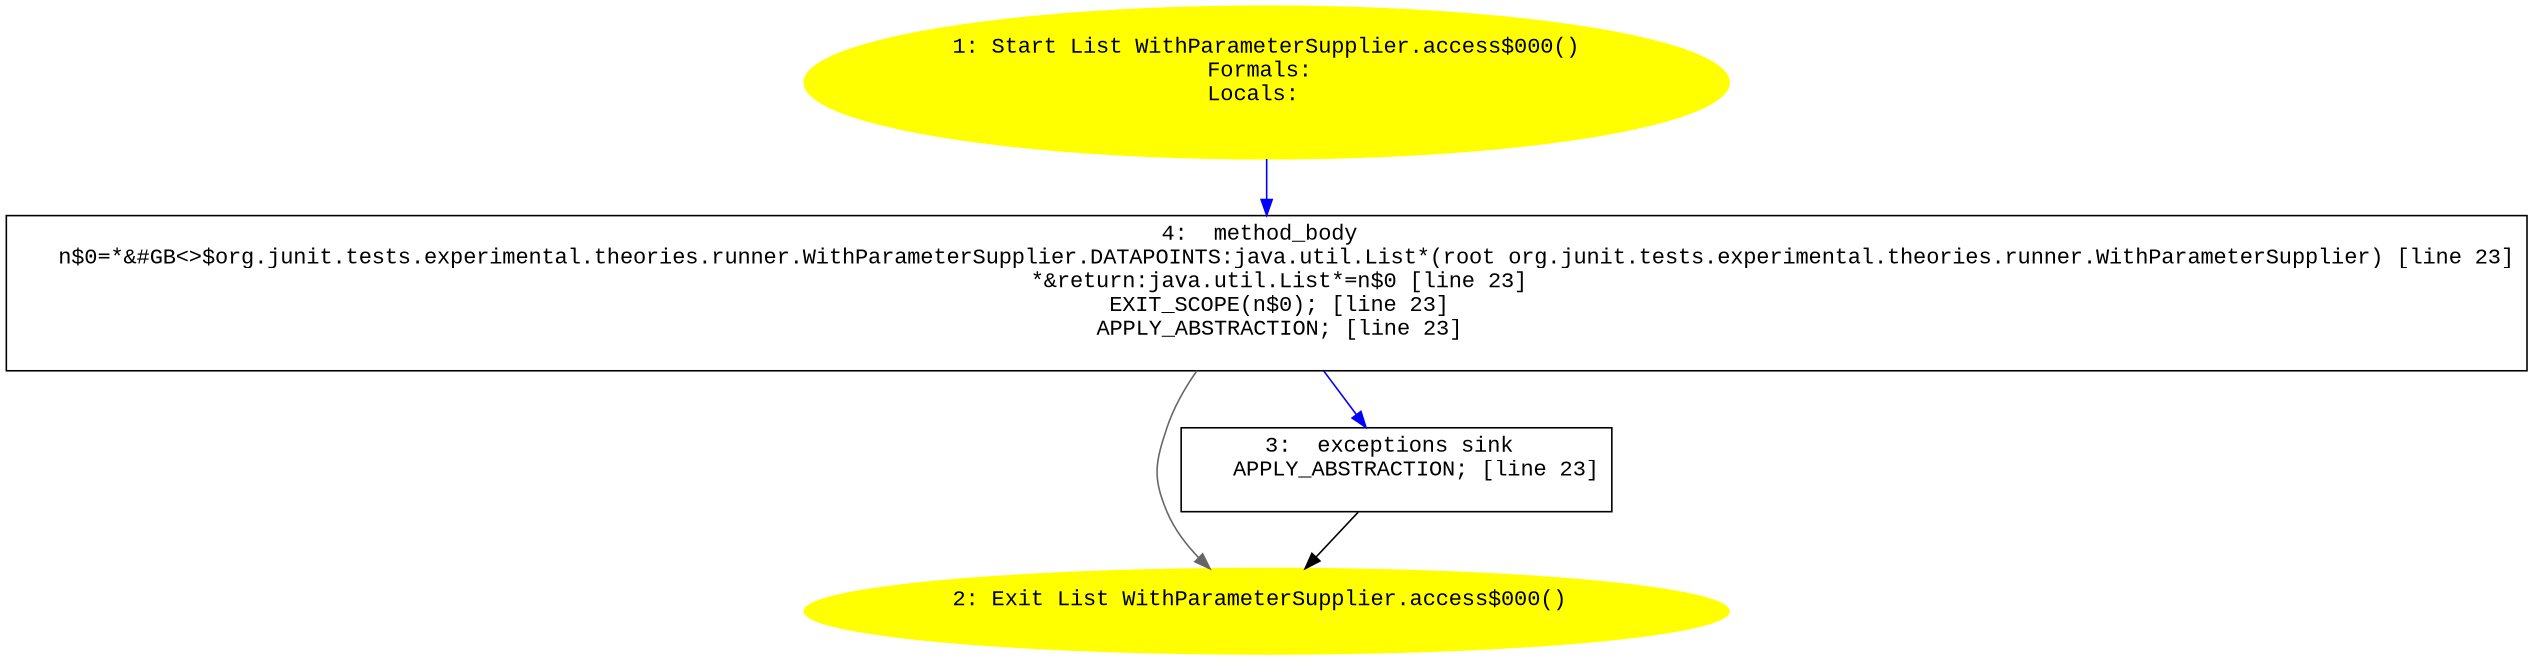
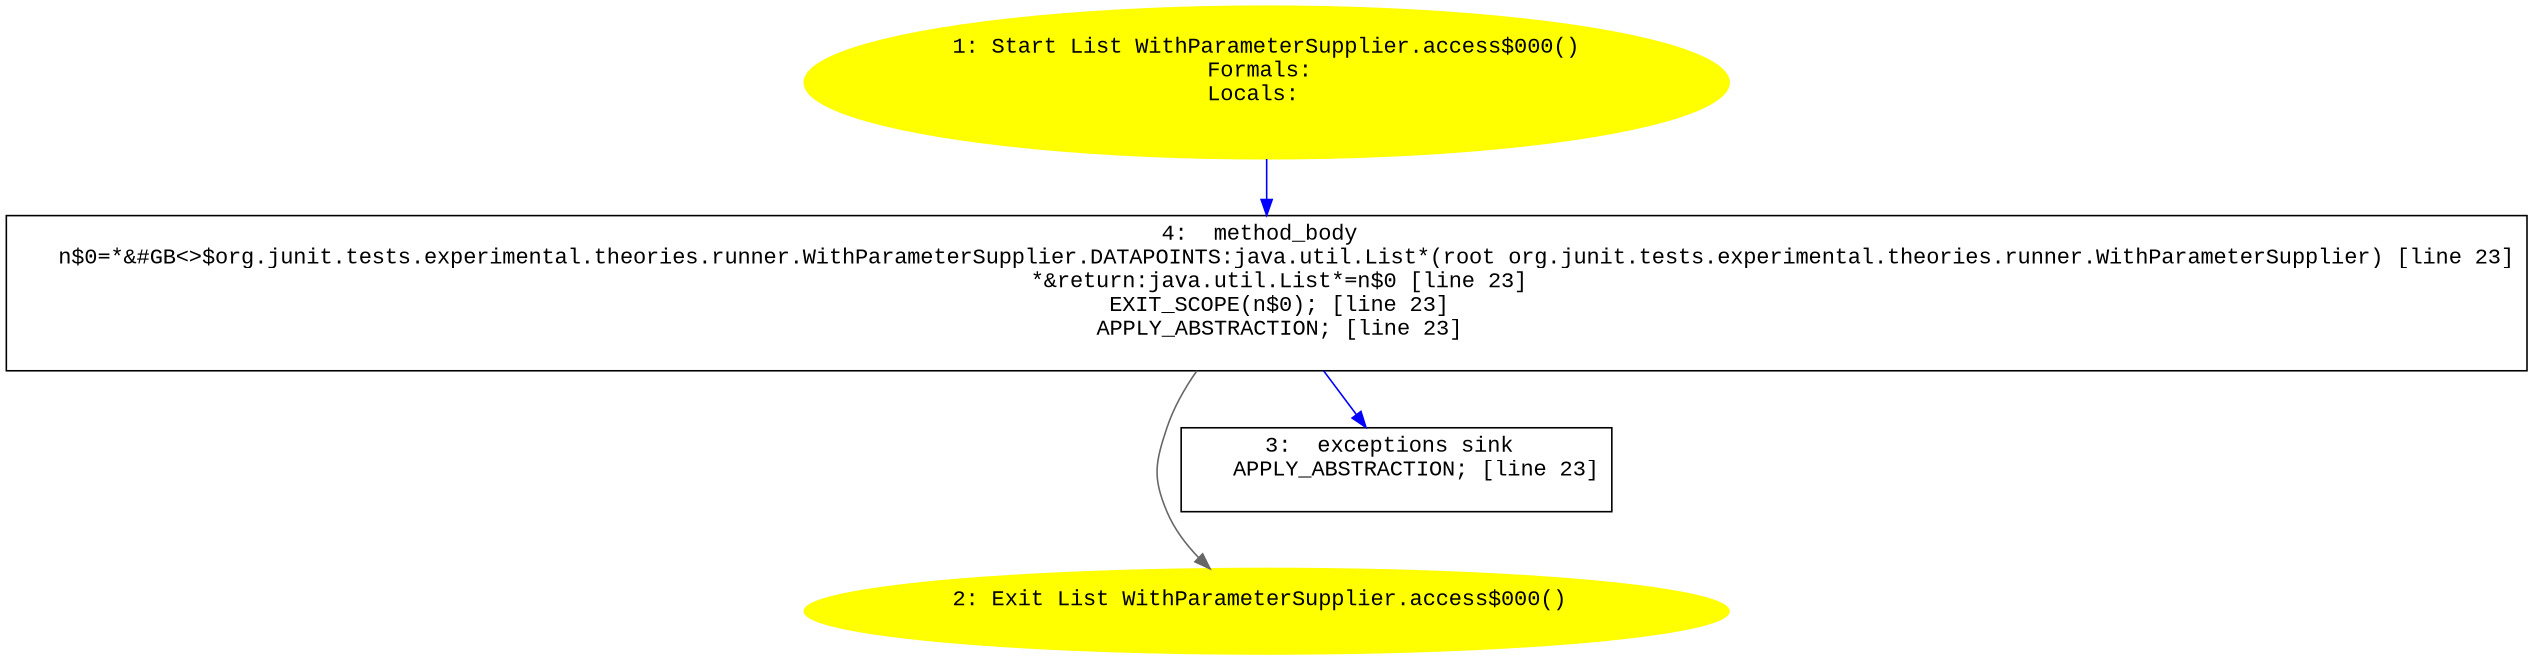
  digraph {
    fontname="Liberation Mono"
    node [fontname="Liberation Mono"]
    edge [color=blue fontname="Liberation Mono"]
    n1 [color=yellow label="1: Start List WithParameterSupplier.access$000()\nFormals: \nLocals:  \n  " style=filled]
    n2 [label="4:  method_body \n   n$0=*&#GB<>$org.junit.tests.experimental.theories.runner.WithParameterSupplier.DATAPOINTS:java.util.List*(root org.junit.tests.experimental.theories.runner.WithParameterSupplier) [line 23]\n  *&return:java.util.List*=n$0 [line 23]\n  EXIT_SCOPE(n$0); [line 23]\n  APPLY_ABSTRACTION; [line 23]\n " shape=box]
    n3 [color=yellow label="2: Exit List WithParameterSupplier.access$000() \n  " style=filled]
    n4 [label="3:  exceptions sink \n   APPLY_ABSTRACTION; [line 23]\n " shape=box]
    n1 -> n2
    n2 -> n3 [color=gray40]
    n2 -> n4
-   n4 -> n3 [color=black]
  }
